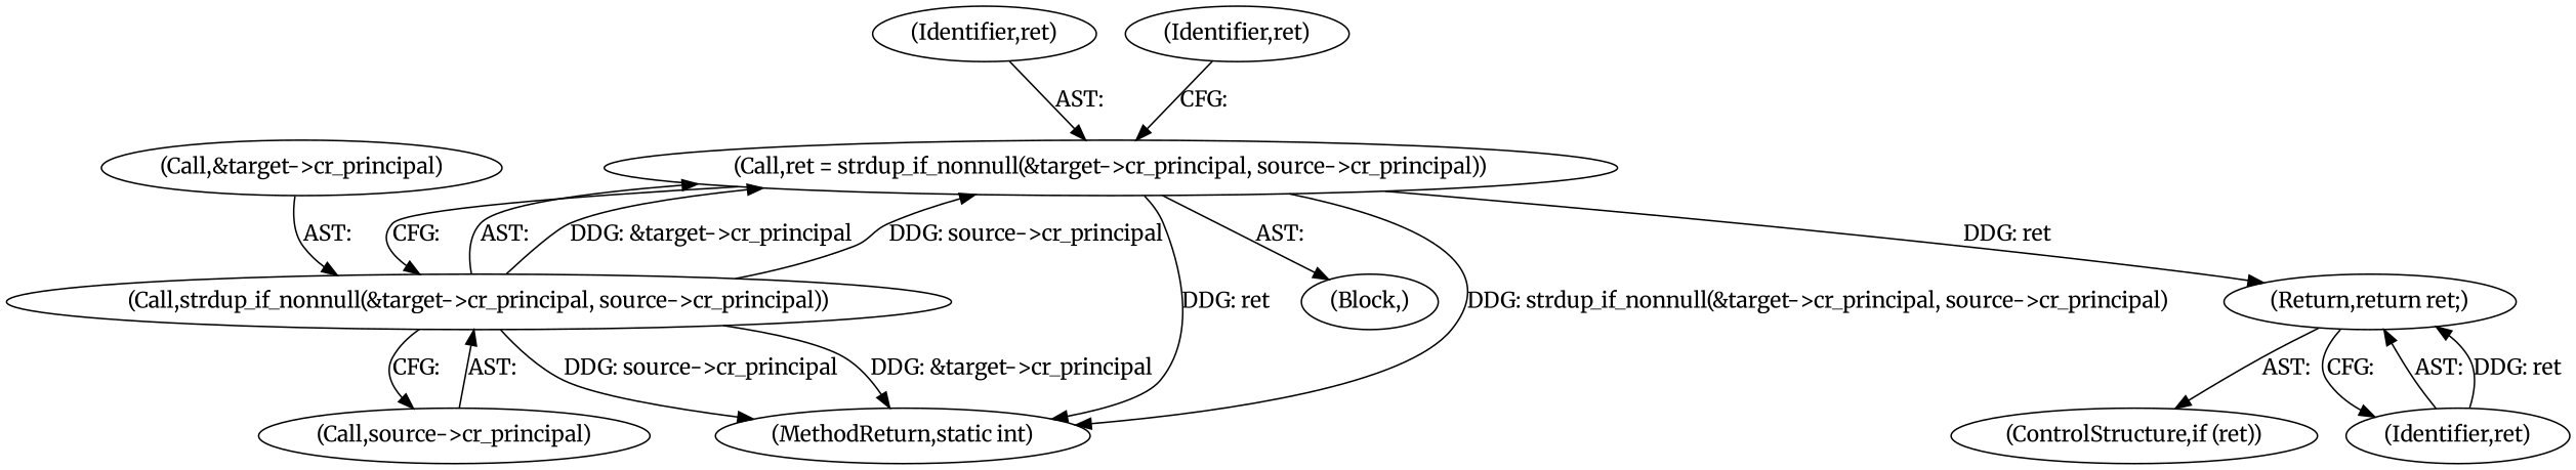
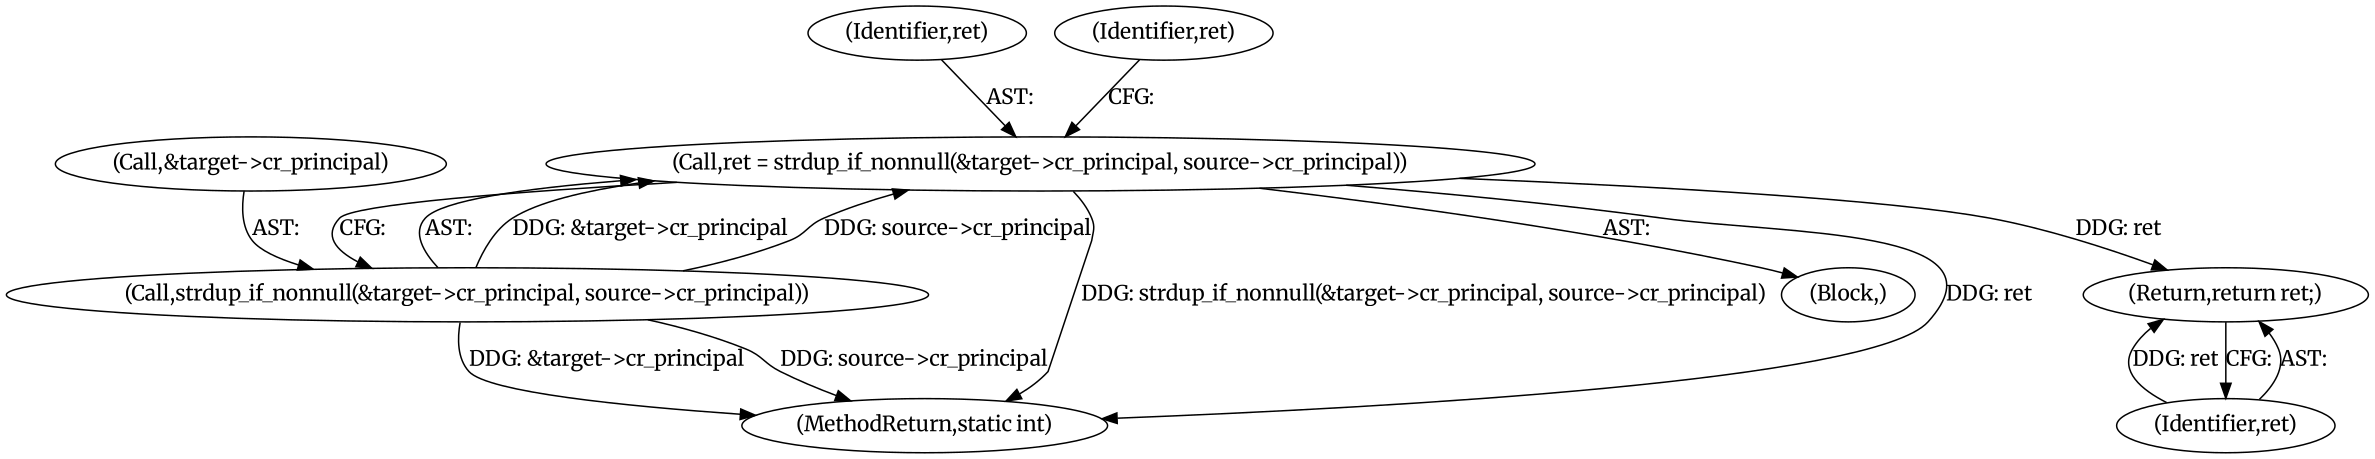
  digraph {
    fontname=Merriweather
    node [fontname=Merriweather]
    edge [fontname=Merriweather]
    n1 [label="(Call,ret = strdup_if_nonnull(&target->cr_principal, source->cr_principal))"]
    n2 [label="(Call,strdup_if_nonnull(&target->cr_principal, source->cr_principal))"]
    n3 [label="(Return,return ret;)"]
    n4 [label="(Block,)"]
    n5 [label="(MethodReturn,static int)"]
-   n6 [label="(Call,source->cr_principal)"]
    n7 [label="(Identifier,ret)"]
-   n8 [label="(ControlStructure,if (ret))"]
    n9 [label="(Call,&target->cr_principal)"]
    n10 [label="(Identifier,ret)"]
    n11 [label="(Identifier,ret)"]
    n1 -> n2 [label="CFG: "]
    n1 -> n3 [label="DDG: ret"]
    n1 -> n4 [label="AST: "]
    n1 -> n5 [label="DDG: strdup_if_nonnull(&target->cr_principal, source->cr_principal)"]
    n1 -> n5 [label="DDG: ret"]
    n2 -> n1 [label="AST: "]
    n2 -> n1 [label="DDG: &target->cr_principal"]
    n2 -> n1 [label="DDG: source->cr_principal"]
    n2 -> n5 [label="DDG: &target->cr_principal"]
    n2 -> n5 [label="DDG: source->cr_principal"]
-   n2 -> n6 [label="CFG: "]
    n3 -> n7 [label="CFG: "]
-   n3 -> n8 [label="AST: "]
-   n6 -> n2 [label="AST: "]
    n7 -> n3 [label="AST: "]
    n7 -> n3 [label="DDG: ret"]
    n9 -> n2 [label="AST: "]
    n10 -> n1 [label="AST: "]
    n11 -> n1 [label="CFG: "]
  }
